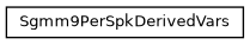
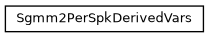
  digraph {
    rankdir=LR
-   n1 [color=black fillcolor=white fontname=Helvetica fontsize=10 height=0.2 label=Sgmm9PerSpkDerivedVars shape=record style=filled width=0.4]
+   n1 [color=black fillcolor=white fontname=Helvetica fontsize=10 height=0.2 label=Sgmm2PerSpkDerivedVars shape=record style=filled width=0.4]
  }
